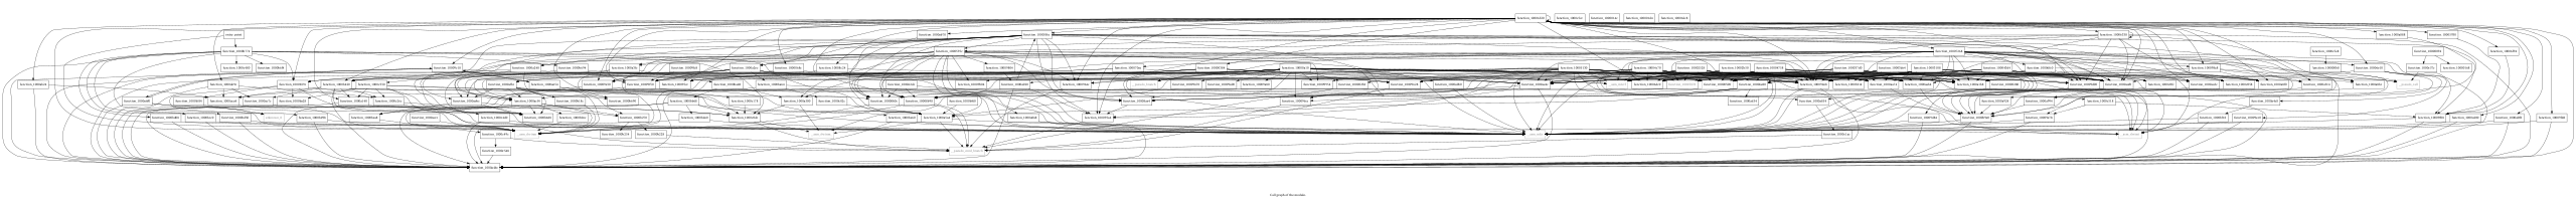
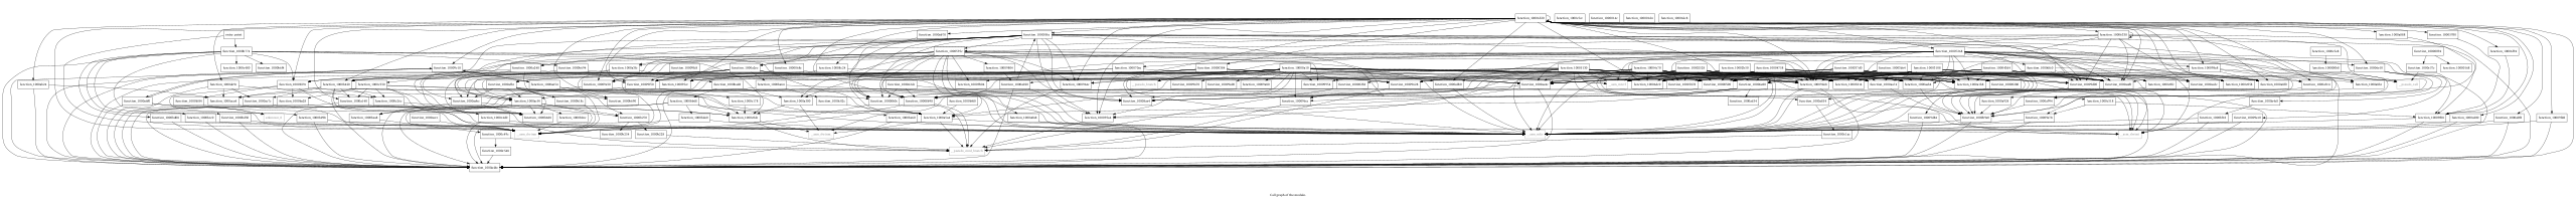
  digraph {
    fontname="PT Serif"
    label="Call graph of the module."
    node [fontname="PT Serif" shape=record]
    edge [fontname="PT Serif"]
    n1 [label="{function_10009628}"]
    n2 [color=gray50 fontcolor=gray50 label="{__pseudo_cond_branch}"]
    n3 [label="{function_1000964c}"]
    n4 [label="{function_10009670}"]
    n5 [label="{function_1000a020}"]
    n6 [label="{function_1000a4bc}"]
    n7 [color=gray50 fontcolor=gray50 label="{__asm_mfcr}"]
    n8 [label="{function_10005f6c}"]
    n9 [label="{function_1000a958}"]
    n10 [label="{function_1000b9e0}"]
    n11 [label="{function_1000a068}"]
    n12 [label="{function_10006dc0}"]
    n13 [label="{function_1000a248}"]
    n14 [label="{function_10009de8}"]
    n15 [label="{function_1000aebc}"]
    n16 [label="{function_1000b688}"]
    n17 [label="{function_1000b690}"]
    n18 [label="{function_1000b270}"]
    n19 [label="{function_1000bea8}"]
    n20 [label="{function_10008b0c}"]
    n21 [color=gray50 fontcolor=gray50 label="{__asm_rlwinm}"]
    n22 [label="{function_1000a2ec}"]
    n23 [label="{function_10009d00}"]
    n24 [label="{function_10009f50}"]
    n25 [label="{function_1000acf4}"]
    n26 [label="{function_1000ae4c}"]
    n27 [label="{function_1000ba64}"]
    n28 [label="{function_10009d84}"]
    n29 [label="{function_1000b0ec}"]
    n30 [label="{function_1000a5a4}"]
    n31 [label="{function_1000c02c}"]
    n32 [label="{function_100096cc}"]
    n33 [label="{function_10009804}"]
    n34 [label="{function_1000a3fc}"]
    n35 [label="{function_1000bad8}"]
    n36 [label="{function_1000a500}"]
    n37 [label="{function_1000bb68}"]
    n38 [label="{function_100098a8}"]
    n39 [label="{function_1000a8f0}"]
    n40 [label="{function_1000a924}"]
    n41 [label="{function_1000aaf0}"]
    n42 [label="{function_10009954}"]
    n43 [label="{function_10009a00}"]
    n44 [label="{function_1000a994}"]
    n45 [label="{function_1000a0b0}"]
    n46 [label="{function_10006e10}"]
    n47 [label="{function_1000a4c8}"]
    n48 [label="{function_10009e78}"]
    n49 [label="{function_10009ec0}"]
    n50 [label="{function_1000a1b8}"]
    n51 [label="{function_1000bf18}"]
    n52 [label="{function_1000a9c4}"]
    n53 [label="{function_1000a0f8}"]
    n54 [label="{function_1000aa3c}"]
    n55 [label="{function_10008b98}"]
    n56 [label="{function_10009fc8}"]
    n57 [label="{function_1000c0dc}"]
    n58 [color=gray50 fontcolor=gray50 label="{__asm_rlwinm_}"]
    n59 [label="{function_10009a80}"]
    n60 [label="{function_10009b04}"]
    n61 [label="{function_10009c18}"]
    n62 [label="{function_1000a654}"]
    n63 [label="{function_1000a6f0}"]
    n64 [label="{function_1000c178}"]
    n65 [color=gray50 fontcolor=gray50 label="{__asm_rlwimi}"]
    n66 [label="{function_10006e80}"]
    n67 [label="{function_1000a634}"]
    n68 [label="{function_100095a4}"]
    n69 [label="{function_10008ae4}"]
    n70 [label="{function_10006f94}"]
    n71 [label="{function_10009f08}"]
    n72 [label="{function_10008c24}"]
    n73 [label="{function_10009fd8}"]
    n74 [label="{function_10009e30}"]
    n75 [label="{function_1000a854}"]
    n76 [label="{function_1000c1ac}"]
    n77 [label="{function_1000a140}"]
    n78 [label="{function_10006fc0}"]
    n79 [label="{function_100070ac}"]
    n80 [label="{function_1000afbc}"]
    n81 [label="{function_1000b18c}"]
    n82 [label="{function_1000a888}"]
    n83 [label="{function_1000a8bc}"]
    n84 [label="{function_10007268}"]
    n85 [label="{function_1000aa74}"]
    n86 [label="{function_1000aab4}"]
    n87 [label="{function_1000b39c}"]
    n88 [color=gray50 fontcolor=gray50 label="{__asm_mtcrf}"]
    n89 [color=gray50 fontcolor=gray50 label="{__pseudo_branch}"]
    n90 [label="{function_1000a9fc}"]
    n91 [label="{function_10005814}"]
-   n92 [label="{function_10005878}" fontcolor=gray50]
+   n92 [label="{function_10005878}"]
    n93 [label="{function_1000b5f4}"]
    n94 [label="{function_1000ba28}"]
    n95 [color=gray50 fontcolor=gray50 label="{unknown_0}"]
    n96 [label="{function_1000a200}"]
    n97 [label="{function_100095cc}"]
    n98 [label="{function_1000bde0}"]
    n99 [label="{function_1000ab24}"]
    n100 [label="{function_1000aca4}"]
    n101 [label="{function_1000ab70}"]
    n102 [label="{function_1000ab9c}"]
    n103 [label="{function_1000ac7c}"]
    n104 [label="{function_1000c26c}"]
    n105 [label="{function_1000c4d0}"]
    n106 [label="{function_1000accc}"]
    n107 [label="{function_1000b228}"]
    n108 [label="{function_1000b254}"]
    n109 [label="{function_1000c49c}"]
    n110 [label="{function_1000b420}"]
    n111 [label="{function_1000be60}"]
    n112 [label="{function_1000b694}"]
    n113 [label="{function_1000c330}"]
    n114 [label="{function_1000c518}"]
    n115 [label="{function_1000b6f4}"]
    n116 [label="{function_1000b774}"]
    n117 [label="{function_1000bcc0}"]
    n118 [label="{function_1000bd08}"]
    n119 [label="{function_1000bd50}"]
    n120 [label="{function_1000bd98}"]
    n121 [label="{function_1000c480}"]
    n122 [color=gray50 fontcolor=gray50 label="{__pseudo_call}"]
    n123 [label="{function_1000c548}"]
    n124 [label="{function_1000bf60}"]
    n125 [label="{function_1000c57c}"]
    n126 [label="{function_1000c5cc}"]
    n127 [label="{function_1000c5e8}"]
    n128 [label="{function_100000b8}"]
    n129 [label="{function_10000094}"]
    n130 [label="{function_10000168}"]
    n131 [label="{function_1000014c}"]
    n132 [label="{function_100001d4}"]
    n133 [label="{entry_point}"]
    n134 [label="{function_10000238}"]
    n135 [label="{function_10000280}"]
    n136 [color=gray50 label="{function_10000300}"]
    n137 [label="{function_10000384}"]
    n138 [label="{function_1000068c}"]
    n139 [label="{function_10000a10}"]
    n140 [label="{function_10002528}"]
    n141 [label="{function_10002b50}"]
    n142 [label="{function_10003108}"]
    n143 [label="{function_100037d0}"]
    n144 [label="{function_10003de4}"]
    n145 [label="{function_100043d4}"]
    n146 [label="{function_10004758}"]
    n147 [label="{function_10004c70}"]
    n148 [label="{function_10005130}"]
    n149 [label="{function_10005930}"]
    n150 [label="{function_1000595c}"]
    n151 [label="{function_100062c8}"]
    n152 [label="{function_100062dc}"]
    n153 [label="{function_10006338}"]
    n154 [label="{function_10006520}"]
    n1 -> n2
    n3 -> n2
    n5 -> n6
    n5 -> n7
    n5 -> n8
    n8 -> n3
    n8 -> n13
    n8 -> n14
    n8 -> n20
    n8 -> n22
    n8 -> n24
    n8 -> n25
    n8 -> n32
    n8 -> n34
    n8 -> n41
    n8 -> n44
    n8 -> n50
    n8 -> n55
    n8 -> n68
    n8 -> n69
    n8 -> n71
    n8 -> n74
    n8 -> n83
    n8 -> n97
    n8 -> n110
    n8 -> n150
    n9 -> n10
    n10 -> n6
    n10 -> n7
    n11 -> n6
    n11 -> n7
    n13 -> n6
    n13 -> n14
    n13 -> n15
    n13 -> n16
    n13 -> n17
    n14 -> n6
    n14 -> n7
    n15 -> n16
    n15 -> n18
    n15 -> n19
    n18 -> n107
    n18 -> n108
    n19 -> n109
    n20 -> n2
    n20 -> n21
    n22 -> n6
    n22 -> n14
    n22 -> n15
    n22 -> n16
    n22 -> n23
    n22 -> n24
    n22 -> n25
    n22 -> n26
    n22 -> n27
    n23 -> n6
    n23 -> n7
    n23 -> n28
    n24 -> n6
    n24 -> n7
+   n25 -> n6
    n25 -> n16
    n25 -> n18
    n25 -> n19
    n25 -> n21
    n25 -> n29
    n26 -> n6
    n26 -> n25
    n26 -> n30
    n27 -> n6
    n27 -> n7
    n27 -> n31
    n28 -> n6
    n28 -> n7
    n29 -> n21
    n30 -> n2
    n30 -> n58
    n30 -> n65
    n31 -> n30
    n32 -> n2
    n33 -> n5
    n34 -> n16
    n34 -> n17
    n34 -> n35
    n35 -> n36
    n35 -> n37
    n36 -> n57
    n36 -> n58
    n37 -> n6
    n37 -> n7
    n37 -> n21
    n37 -> n57
    n37 -> n98
    n38 -> n6
    n38 -> n14
    n38 -> n39
    n38 -> n40
    n38 -> n41
    n39 -> n10
    n40 -> n10
    n41 -> n10
    n44 -> n10
    n45 -> n7
    n46 -> n47
    n46 -> n48
    n46 -> n49
    n46 -> n50
    n47 -> n51
    n48 -> n6
    n48 -> n7
    n49 -> n6
    n49 -> n7
    n50 -> n6
    n50 -> n7
    n51 -> n6
    n51 -> n7
    n52 -> n10
    n53 -> n6
    n53 -> n7
    n54 -> n10
    n55 -> n2
    n55 -> n21
    n56 -> n24
    n57 -> n2
    n57 -> n58
    n61 -> n6
    n61 -> n7
    n61 -> n62
    n61 -> n63
    n62 -> n30
    n62 -> n61
    n62 -> n64
    n63 -> n6
    n63 -> n21
    n63 -> n57
    n63 -> n61
    n64 -> n57
    n66 -> n20
    n66 -> n55
    n66 -> n67
    n66 -> n68
    n66 -> n69
    n68 -> n2
    n70 -> n71
    n71 -> n6
    n71 -> n7
    n72 -> n1
    n72 -> n25
    n73 -> n6
    n73 -> n7
    n74 -> n6
    n74 -> n7
    n75 -> n76
    n76 -> n2
    n77 -> n6
    n77 -> n7
    n78 -> n3
    n78 -> n14
    n78 -> n23
    n78 -> n39
    n78 -> n41
    n79 -> n1
    n79 -> n25
    n79 -> n68
    n79 -> n80
    n80 -> n15
    n80 -> n16
    n80 -> n18
    n80 -> n21
    n80 -> n25
    n80 -> n57
    n80 -> n81
    n81 -> n21
    n82 -> n10
    n83 -> n10
    n84 -> n6
    n84 -> n7
    n84 -> n9
    n84 -> n12
    n84 -> n14
    n84 -> n21
    n84 -> n23
    n84 -> n26
    n84 -> n36
    n84 -> n38
    n84 -> n41
+   n84 -> n45
    n84 -> n46
    n84 -> n50
    n84 -> n52
    n84 -> n54
    n84 -> n65
    n84 -> n74
    n84 -> n78
    n84 -> n79
    n84 -> n85
    n84 -> n86
    n84 -> n87
    n84 -> n88
    n84 -> n89
    n84 -> n90
    n84 -> n91
    n84 -> n92
    n85 -> n10
    n86 -> n10
    n87 -> n16
    n87 -> n17
    n87 -> n93
    n87 -> n94
    n87 -> n95
    n90 -> n10
    n92 -> n58
    n93 -> n95
    n94 -> n6
    n94 -> n7
    n96 -> n6
    n96 -> n7
    n98 -> n6
    n98 -> n7
    n99 -> n6
    n99 -> n100
    n100 -> n21
    n101 -> n30
    n102 -> n6
    n102 -> n100
    n102 -> n103
    n102 -> n104
    n103 -> n21
    n104 -> n57
    n104 -> n105
    n105 -> n6
    n105 -> n7
    n106 -> n21
    n107 -> n2
    n109 -> n2
    n109 -> n123
    n110 -> n6
    n110 -> n7
    n110 -> n21
    n110 -> n77
    n110 -> n100
    n110 -> n103
    n110 -> n104
    n110 -> n111
    n111 -> n6
    n111 -> n7
    n112 -> n23
    n112 -> n24
    n112 -> n113
    n113 -> n2
    n113 -> n16
    n113 -> n30
    n113 -> n77
    n113 -> n94
    n113 -> n100
    n113 -> n104
    n113 -> n114
    n114 -> n48
    n114 -> n71
    n116 -> n6
    n116 -> n30
    n116 -> n57
    n116 -> n87
    n116 -> n112
    n116 -> n115
    n116 -> n117
    n116 -> n118
    n116 -> n119
    n116 -> n120
    n116 -> n121
    n116 -> n122
    n117 -> n6
    n117 -> n7
    n118 -> n6
    n118 -> n7
    n119 -> n6
    n119 -> n7
    n120 -> n6
    n120 -> n7
    n123 -> n6
    n124 -> n30
    n125 -> n122
    n127 -> n128
    n128 -> n122
    n129 -> n125
    n129 -> n130
    n133 -> n21
    n133 -> n116
    n134 -> n2
    n135 -> n75
    n136 -> n32
    n137 -> n1
    n137 -> n6
    n137 -> n7
    n137 -> n15
    n137 -> n26
    n137 -> n74
    n137 -> n87
    n137 -> n88
    n137 -> n122
    n138 -> n26
    n138 -> n80
    n139 -> n3
    n139 -> n4
    n139 -> n6
    n139 -> n7
    n139 -> n9
    n139 -> n12
    n139 -> n14
    n139 -> n20
    n139 -> n21
    n139 -> n23
    n139 -> n26
    n139 -> n30
    n139 -> n32
    n139 -> n36
    n139 -> n39
    n139 -> n41
    n139 -> n42
    n139 -> n43
    n139 -> n45
    n139 -> n50
    n139 -> n52
    n139 -> n54
    n139 -> n55
    n139 -> n59
    n139 -> n60
-   n69 -> n68
+   n139 -> n68
    n139 -> n69
    n139 -> n86
    n139 -> n88
    n139 -> n89
    n139 -> n97
    n139 -> n110
    n139 -> n134
    n139 -> n136
    n140 -> n1
    n140 -> n7
    n140 -> n12
    n140 -> n14
    n140 -> n26
    n140 -> n41
    n140 -> n50
    n140 -> n65
    n140 -> n66
    n140 -> n85
    n140 -> n86
    n140 -> n88
    n140 -> n91
    n140 -> n92
    n140 -> n136
    n141 -> n7
    n141 -> n12
    n141 -> n14
    n141 -> n26
    n141 -> n41
    n141 -> n50
    n141 -> n65
    n141 -> n66
    n141 -> n85
    n141 -> n86
    n141 -> n88
    n141 -> n91
    n141 -> n92
    n141 -> n136
    n142 -> n7
    n142 -> n12
    n142 -> n14
    n142 -> n23
    n142 -> n25
    n142 -> n26
    n142 -> n39
    n142 -> n41
    n142 -> n50
    n142 -> n65
    n142 -> n66
    n142 -> n85
    n142 -> n86
    n142 -> n88
    n142 -> n90
    n142 -> n91
    n142 -> n92
    n142 -> n136
    n143 -> n7
    n143 -> n12
    n143 -> n14
    n143 -> n26
    n143 -> n41
    n143 -> n50
    n143 -> n65
    n143 -> n66
    n143 -> n85
    n143 -> n86
    n143 -> n88
    n143 -> n91
    n143 -> n92
    n143 -> n135
    n143 -> n136
    n144 -> n7
    n144 -> n12
    n144 -> n14
    n144 -> n26
    n144 -> n41
    n144 -> n50
    n144 -> n65
    n144 -> n85
    n144 -> n86
    n144 -> n88
    n144 -> n91
    n144 -> n92
    n144 -> n135
    n144 -> n136
    n145 -> n7
    n145 -> n12
    n145 -> n26
    n145 -> n39
    n145 -> n41
    n145 -> n50
    n145 -> n54
    n145 -> n66
    n145 -> n83
    n145 -> n88
    n145 -> n136
    n146 -> n7
    n146 -> n12
    n146 -> n14
    n146 -> n26
    n146 -> n41
    n146 -> n50
    n146 -> n65
    n146 -> n66
    n146 -> n85
    n146 -> n86
    n146 -> n88
    n146 -> n91
    n146 -> n92
    n146 -> n136
    n147 -> n1
    n147 -> n7
    n147 -> n12
    n147 -> n14
    n147 -> n26
    n147 -> n41
    n147 -> n50
    n147 -> n55
    n147 -> n65
    n147 -> n69
    n147 -> n85
    n147 -> n86
    n147 -> n88
    n147 -> n91
    n147 -> n92
    n147 -> n136
    n148 -> n1
    n148 -> n5
    n148 -> n7
    n148 -> n12
    n148 -> n14
    n148 -> n20
    n148 -> n24
    n148 -> n26
    n148 -> n41
    n148 -> n42
    n148 -> n50
    n148 -> n55
    n148 -> n65
    n148 -> n66
    n148 -> n68
    n148 -> n69
    n148 -> n75
    n148 -> n85
    n148 -> n86
    n148 -> n88
    n148 -> n91
    n148 -> n92
    n148 -> n134
    n148 -> n136
    n149 -> n71
    n150 -> n3
    n150 -> n11
    n150 -> n13
    n150 -> n14
    n150 -> n20
    n150 -> n22
    n150 -> n24
    n150 -> n30
    n150 -> n32
    n150 -> n33
    n150 -> n34
    n150 -> n42
    n150 -> n55
    n150 -> n60
    n150 -> n68
    n150 -> n69
    n150 -> n71
    n150 -> n97
    n150 -> n110
    n152 -> n20
    n152 -> n55
    n152 -> n69
    n153 -> n6
    n153 -> n14
    n153 -> n23
    n153 -> n39
    n153 -> n41
-   n41 -> n44
+   n153 -> n44
    n153 -> n83
    n153 -> n86
    n153 -> n110
    n153 -> n150
    n153 -> n153
    n154 -> n3
    n154 -> n6
    n154 -> n8
    n154 -> n9
    n154 -> n12
    n154 -> n14
    n154 -> n20
    n154 -> n21
    n154 -> n23
    n154 -> n24
    n154 -> n38
    n154 -> n39
    n154 -> n41
+   n154 -> n45
    n154 -> n46
    n154 -> n52
    n154 -> n53
    n154 -> n54
    n154 -> n55
    n154 -> n61
    n154 -> n66
    n154 -> n68
    n154 -> n69
    n154 -> n70
    n154 -> n71
    n154 -> n72
    n154 -> n73
    n154 -> n74
    n154 -> n77
    n154 -> n82
    n154 -> n84
    n154 -> n87
    n154 -> n96
    n154 -> n97
    n154 -> n99
    n154 -> n101
    n154 -> n102
    n154 -> n110
    n154 -> n137
    n154 -> n138
    n154 -> n149
    n154 -> n153
    n154 -> n154
  }
